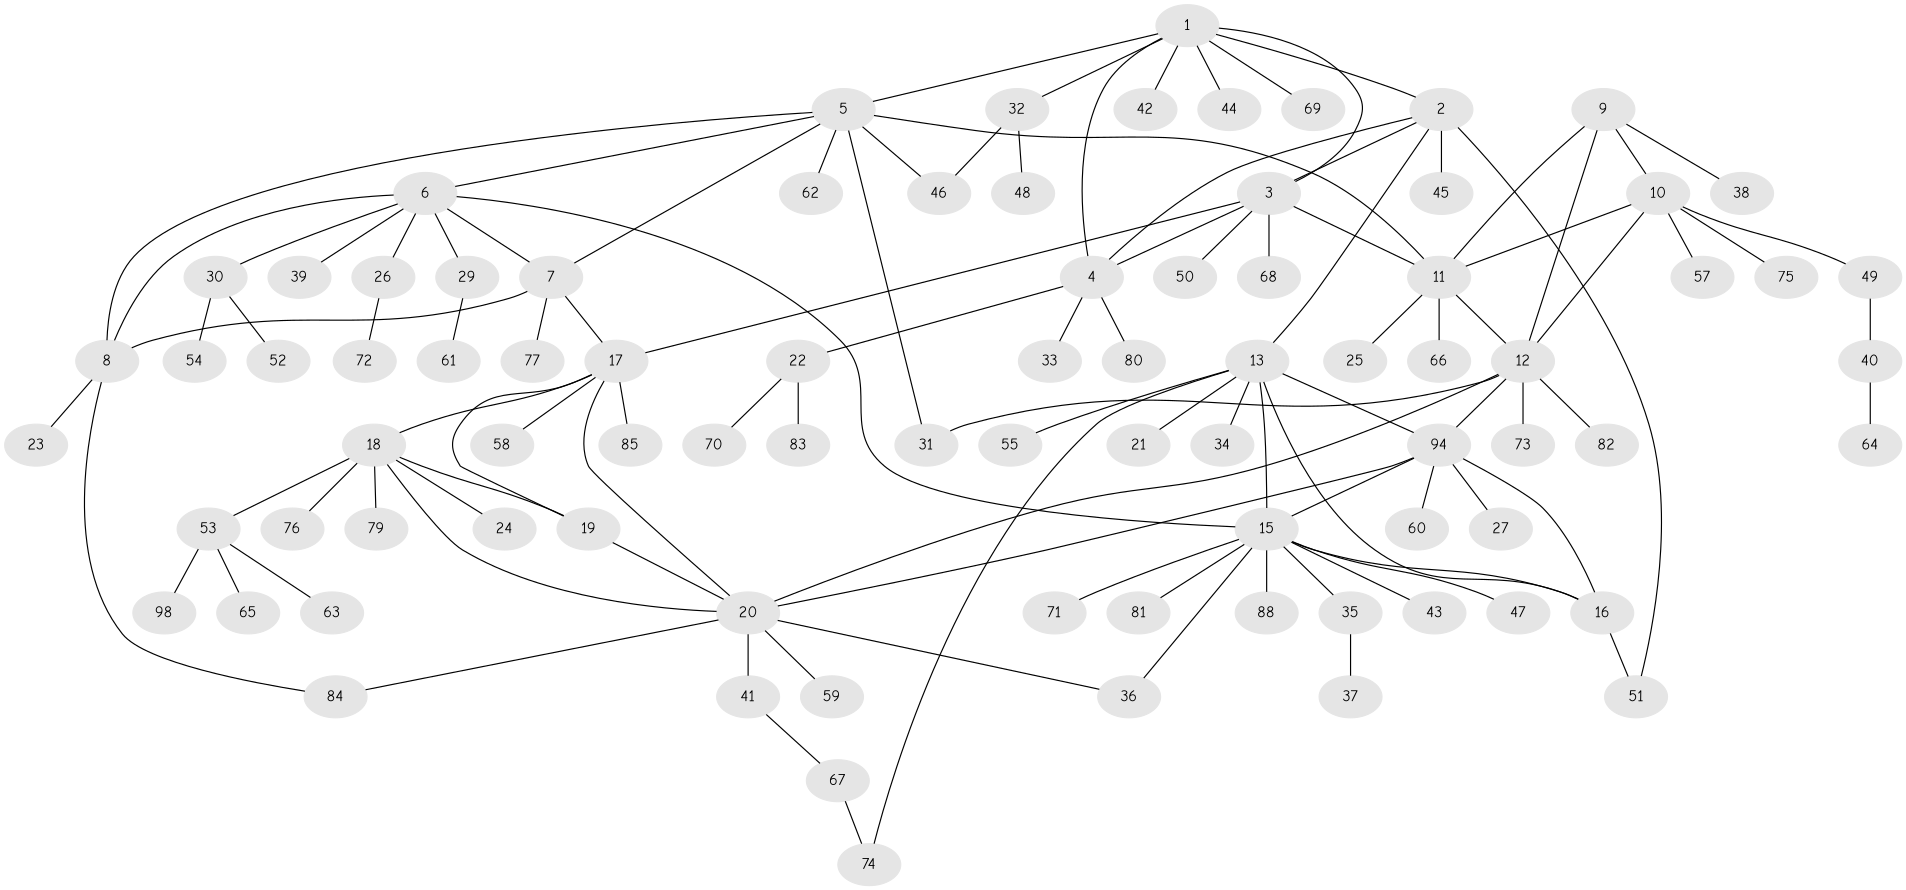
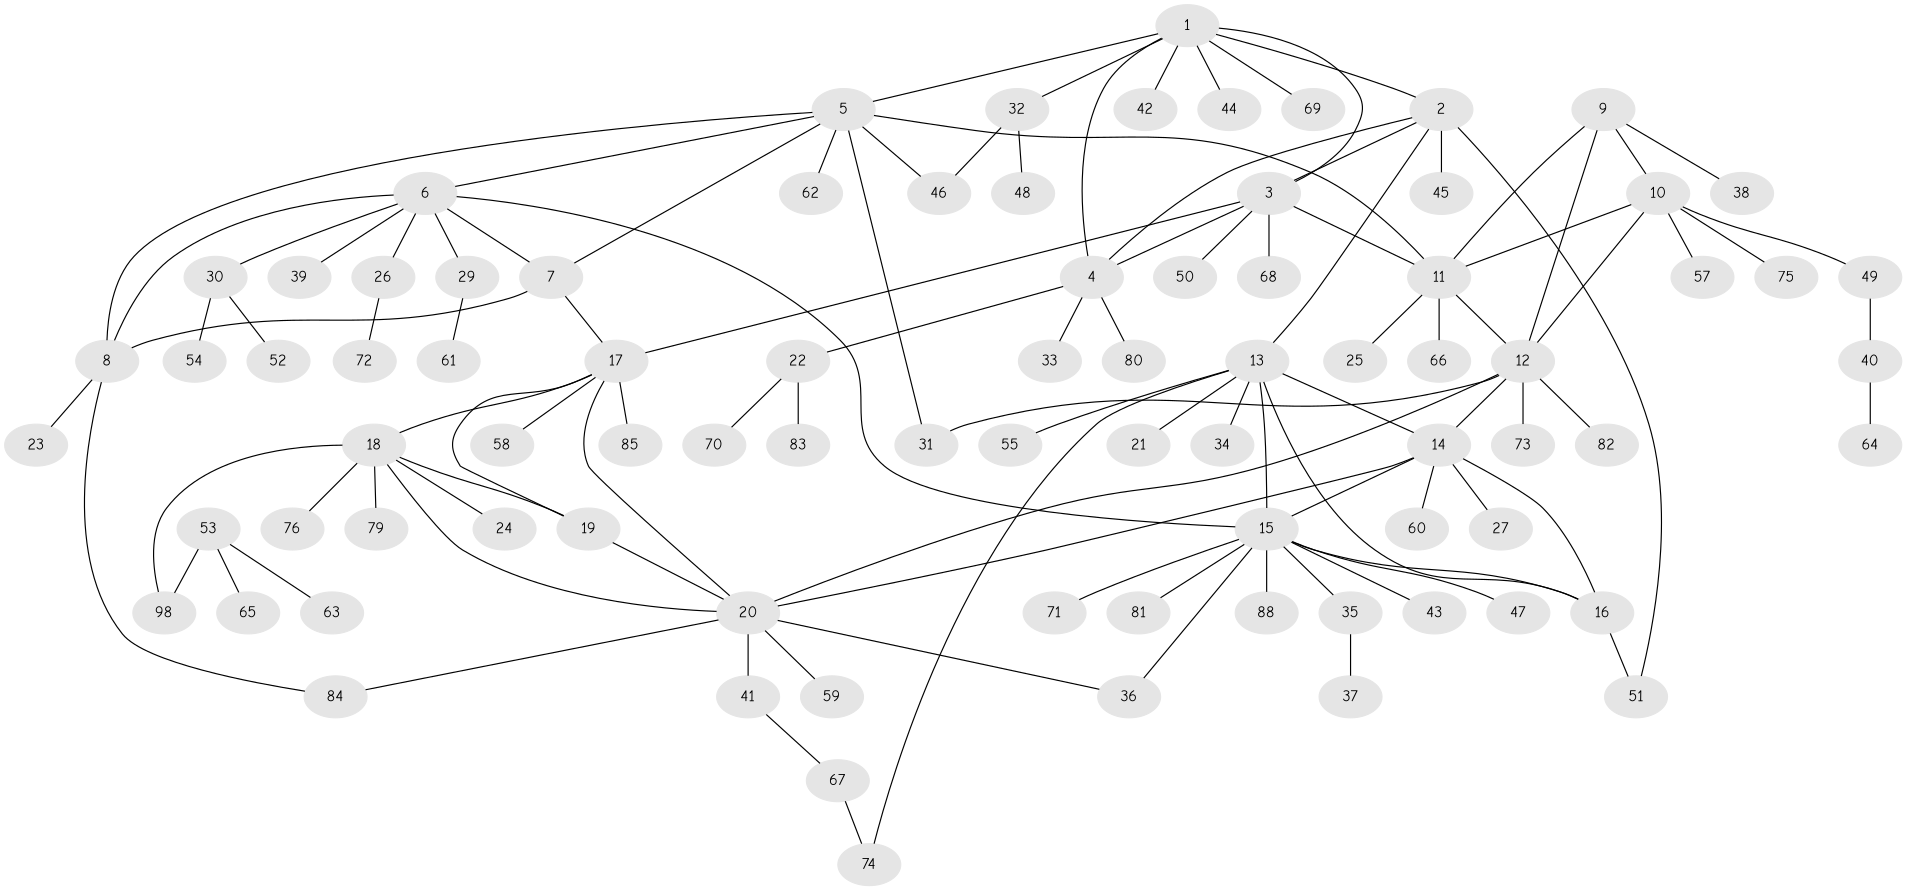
  graph {
    fontname="Comic Neue"
    node [color=gray90 fontname="Comic Neue" style=filled]
    edge [fontname="Comic Neue"]
    1
    2
    3
    4
    5
    32
    42
    44
    69
    13
    45
    51
    11
    17
    50
    68
    22
    33
    80
    6
    7
    8
    31
    46
    62
    48
    15
-   14 [label=94]
+   14
    16
    21
    34
    55
    74
    12
    25
    66
    20
    18
    19
    58
    85
    70
    83
    26
    29
    30
    39
-   77
    23
    84
    n51 [label=88]
    35
    36
    43
    47
    71
    81
    72
    61
    52
    54
    9
    10
    38
    49
    57
    75
    73
    82
    40
    64
    27
    60
    41
    59
    37
    24
    53
    76
    79
    63
    65
    n83 [label=98]
    67
    1 -- 2
    1 -- 3
    1 -- 4
    1 -- 5
    1 -- 32
    1 -- 42
    1 -- 44
    1 -- 69
    2 -- 3
    2 -- 4
    2 -- 13
    2 -- 45
    2 -- 51
    3 -- 4
    3 -- 11
    3 -- 17
    3 -- 50
    3 -- 68
    4 -- 22
    4 -- 33
    4 -- 80
    5 -- 11
    5 -- 6
    5 -- 7
    5 -- 8
    5 -- 31
    5 -- 46
    5 -- 62
    32 -- 46
    32 -- 48
    13 -- 15
    13 -- 14
    13 -- 16
    13 -- 21
    13 -- 34
    13 -- 55
    13 -- 74
    11 -- 12
    11 -- 25
    11 -- 66
    17 -- 20
    17 -- 18
    17 -- 19
    17 -- 58
    17 -- 85
    22 -- 70
    22 -- 83
    6 -- 7
    6 -- 8
    6 -- 15
    6 -- 26
    6 -- 29
    6 -- 30
    6 -- 39
    7 -- 17
    7 -- 8
-   7 -- 77
    8 -- 23
    8 -- 84
    15 -- 16
    15 -- n51
    15 -- 35
    15 -- 36
    15 -- 43
    15 -- 47
    15 -- 71
    15 -- 81
    14 -- 15
    14 -- 16
    14 -- 20
    14 -- 27
    14 -- 60
    16 -- 51
    12 -- 31
    12 -- 14
    12 -- 20
    12 -- 73
    12 -- 82
    20 -- 84
    20 -- 36
    20 -- 41
    20 -- 59
    18 -- 20
    18 -- 19
    18 -- 24
-   18 -- 53
+   18 -- n83
    18 -- 76
    18 -- 79
    19 -- 20
    26 -- 72
    29 -- 61
    30 -- 52
    30 -- 54
    35 -- 37
    9 -- 11
    9 -- 12
    9 -- 10
    9 -- 38
    10 -- 11
    10 -- 12
    10 -- 49
    10 -- 57
    10 -- 75
    49 -- 40
    40 -- 64
    41 -- 67
    53 -- 63
    53 -- 65
    53 -- n83
    67 -- 74
  }
